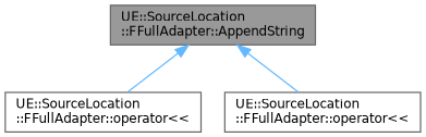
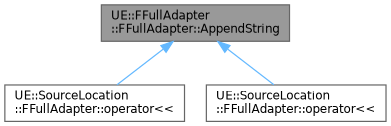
  digraph {
    rankdir=TB
    node [color=grey40 fillcolor=white fontname=Helvetica fontsize=10 shape=box style=filled]
    edge [color=steelblue1 dir=back fontname=Helvetica fontsize=10 labelfontname=Helvetica labelfontsize=10 style=solid]
-   n1 [color=gray40 fillcolor=grey60 fontcolor=black height=0.2 label="UE::SourceLocation\l::FFullAdapter::AppendString" width=0.4]
+   n1 [color=gray40 fillcolor=grey60 fontcolor=black height=0.2 label="UE::FFullAdapter\l::FFullAdapter::AppendString" width=0.4]
    n2 [height=0.2 label="UE::SourceLocation\l::FFullAdapter::operator\<\<" width=0.4]
    n3 [height=0.2 label="UE::SourceLocation\l::FFullAdapter::operator\<\<" width=0.4]
    n1 -> n2
    n1 -> n3
  }
